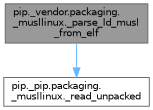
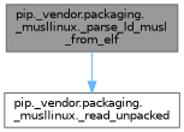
  digraph {
    rankdir=TB
    node [fontname=Helvetica fontsize=10 shape=box style=filled]
    n1 [color=gray40 fillcolor=grey60 fontcolor=black height=0.2 label="pip._vendor.packaging.\l_musllinux._parse_ld_musl\l_from_elf" width=0.4]
-   n2 [color=grey40 fillcolor=white height=0.2 label="pip._pip.packaging.\l_musllinux._read_unpacked" width=0.4]
+   n2 [color=grey40 fillcolor=white height=0.2 label="pip._vendor.packaging.\l_musllinux._read_unpacked" width=0.4]
    n1 -> n2 [color=steelblue1 fontname=Helvetica fontsize=10 labelfontname=Helvetica labelfontsize=10 style=solid]
  }
